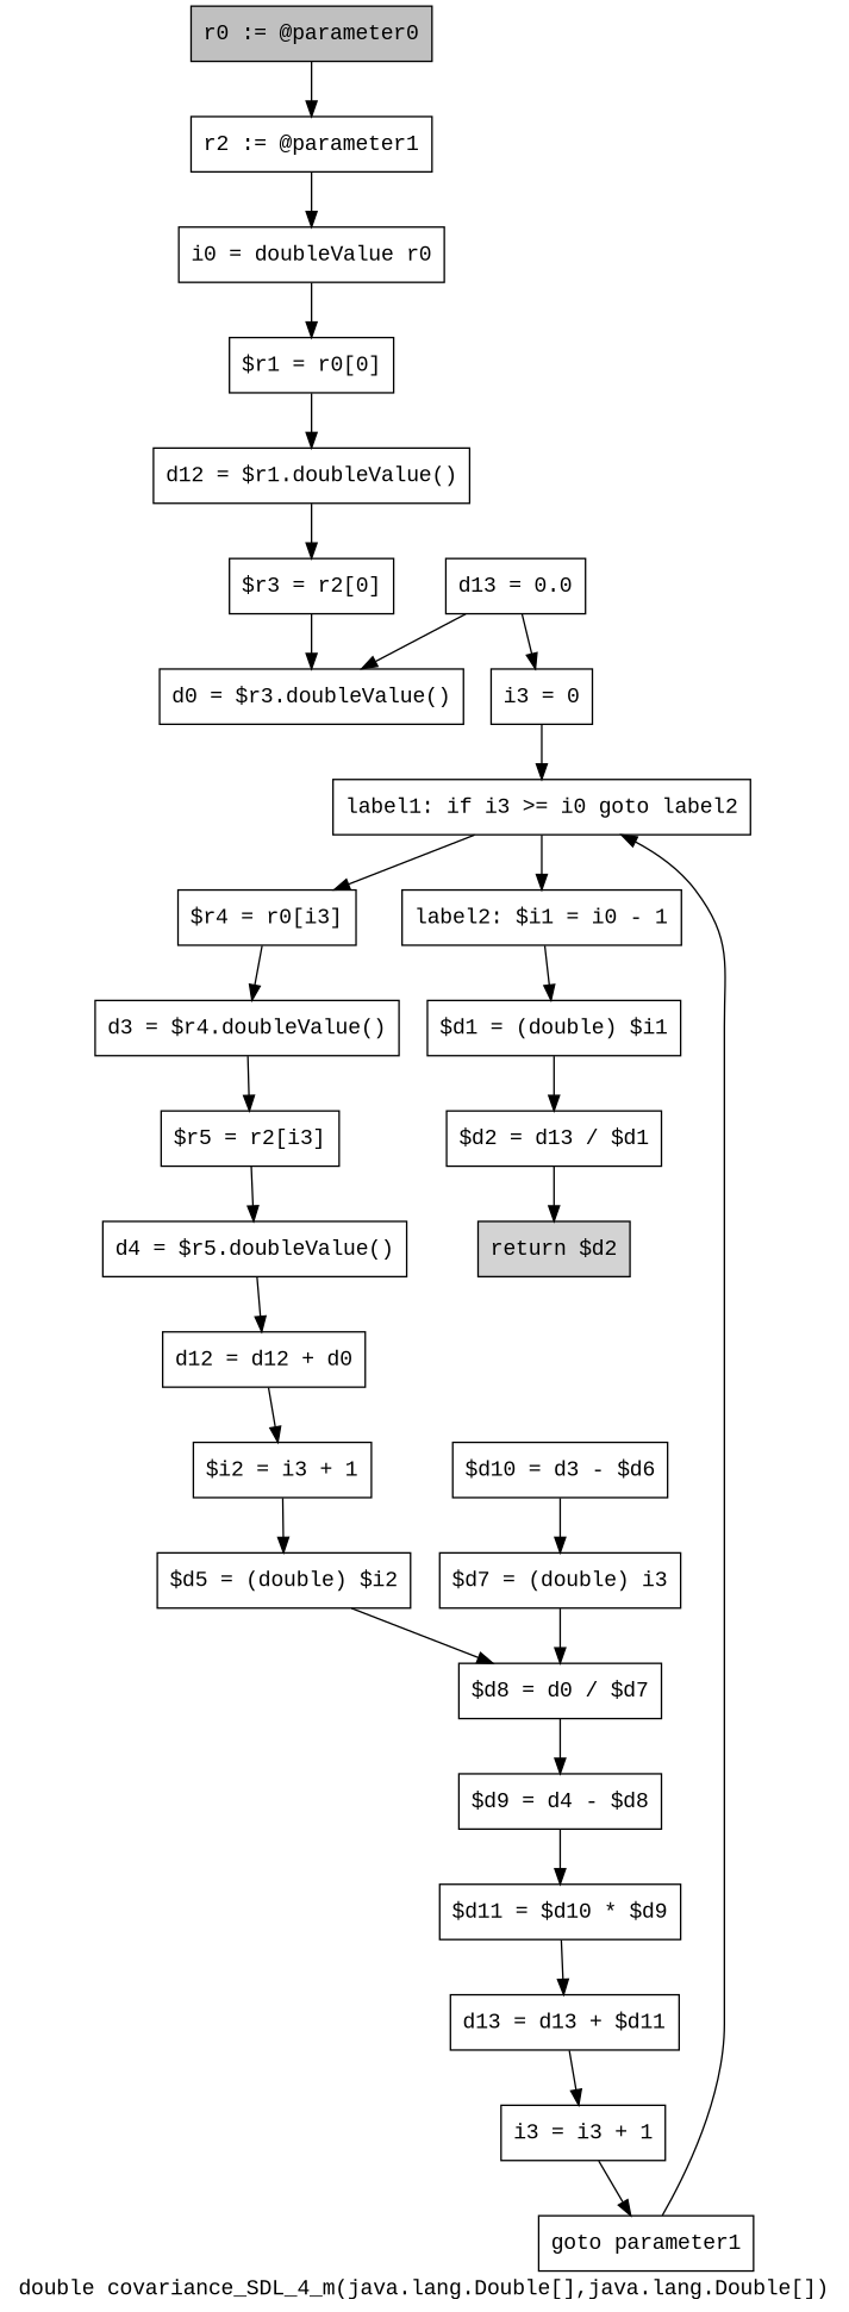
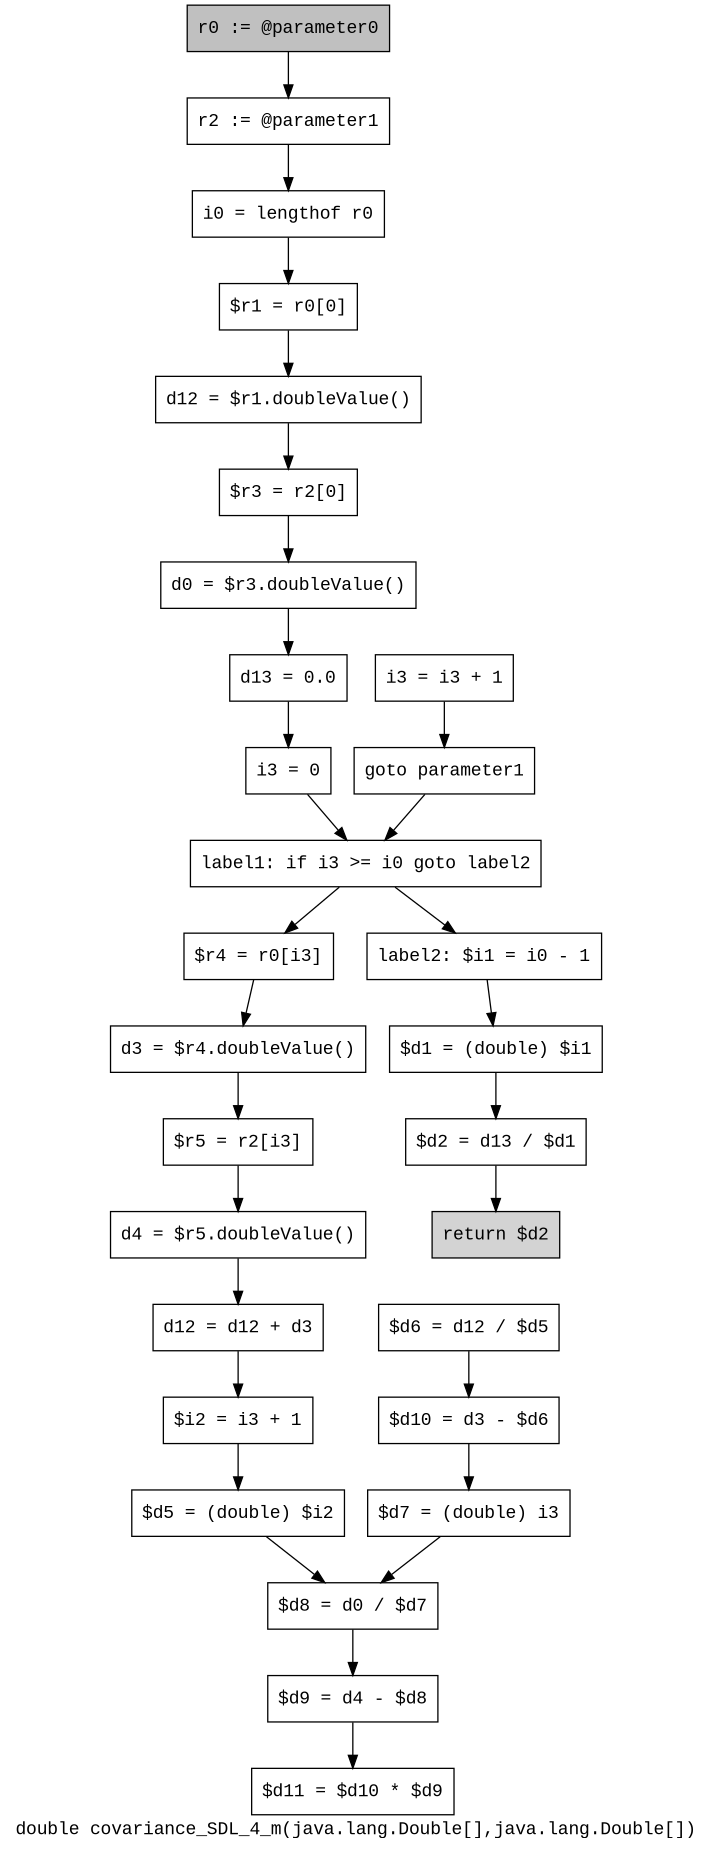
  digraph {
    fontname="Liberation Mono"
    label="double covariance_SDL_4_m(java.lang.Double[],java.lang.Double[])"
    node [fontname="Liberation Mono" shape=box]
    edge [fontname="Liberation Mono"]
    n1 [fillcolor=gray label="r0 := @parameter0" style=filled]
    n2 [label="r2 := @parameter1"]
-   n3 [label="i0 = doubleValue r0"]
+   n3 [label="i0 = lengthof r0"]
    n4 [label="$r1 = r0[0]"]
    n5 [label="d12 = $r1.doubleValue()"]
    n6 [label="$r3 = r2[0]"]
    n7 [label="d0 = $r3.doubleValue()"]
    n8 [label="d13 = 0.0"]
    n9 [label="i3 = 0"]
    n10 [label="label1: if i3 >= i0 goto label2"]
    n11 [label="$r4 = r0[i3]"]
    n12 [label="label2: $i1 = i0 - 1"]
    n13 [label="d3 = $r4.doubleValue()"]
    n14 [label="$d1 = (double) $i1"]
    n15 [label="$r5 = r2[i3]"]
    n16 [label="$d2 = d13 / $d1"]
    n17 [label="d4 = $r5.doubleValue()"]
-   n18 [label="d12 = d12 + d0"]
+   n18 [label="d12 = d12 + d3"]
    n19 [label="$i2 = i3 + 1"]
    n20 [label="$d5 = (double) $i2"]
    n21 [label="$d8 = d0 / $d7"]
+   n22 [label="$d6 = d12 / $d5"]
    n23 [label="$d10 = d3 - $d6"]
    n24 [label="$d7 = (double) i3"]
    n25 [label="$d9 = d4 - $d8"]
    n26 [label="$d11 = $d10 * $d9"]
-   n27 [label="d13 = d13 + $d11"]
    n28 [label="i3 = i3 + 1"]
    n29 [label="goto parameter1"]
    n30 [fillcolor=lightgray label="return $d2" style=filled]
    n1 -> n2
    n2 -> n3
    n3 -> n4
    n4 -> n5
    n5 -> n6
    n6 -> n7
-   n8 -> n7
+   n7 -> n8
    n8 -> n9
    n9 -> n10
    n10 -> n11
    n10 -> n12
    n11 -> n13
    n12 -> n14
    n13 -> n15
    n14 -> n16
    n15 -> n17
    n16 -> n30
    n17 -> n18
    n18 -> n19
    n19 -> n20
    n20 -> n21
    n21 -> n25
+   n22 -> n23
    n23 -> n24
    n24 -> n21
    n25 -> n26
-   n26 -> n27
-   n27 -> n28
    n28 -> n29
    n29 -> n10
  }
